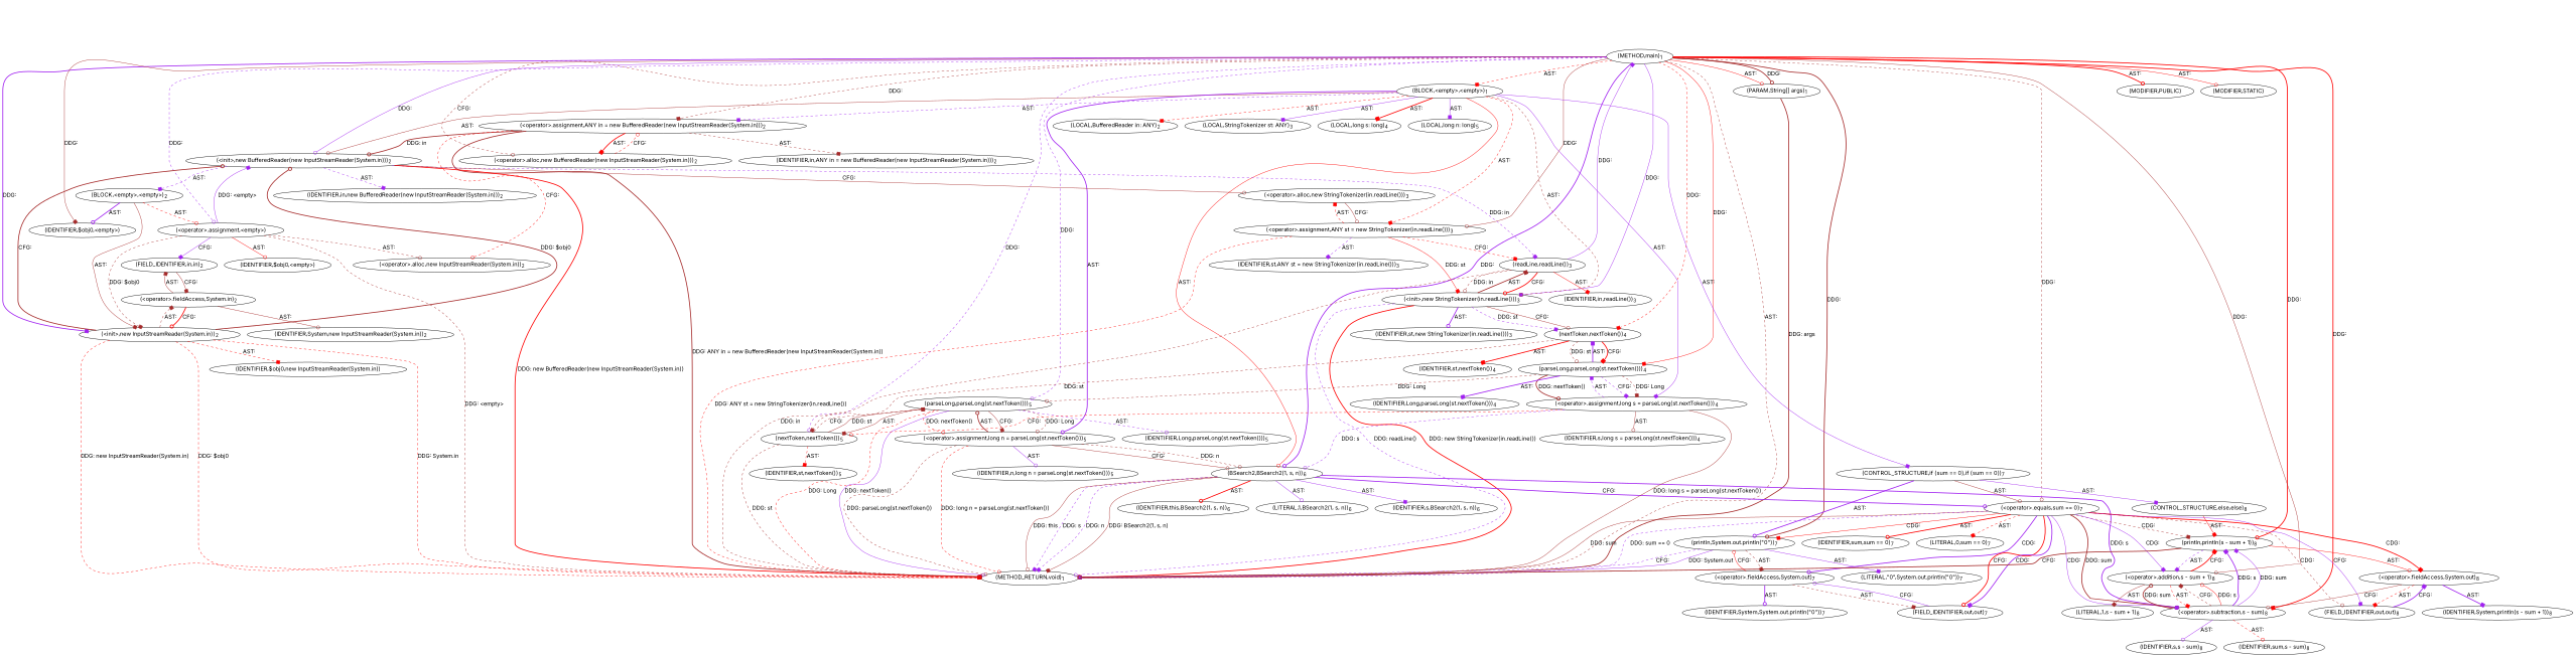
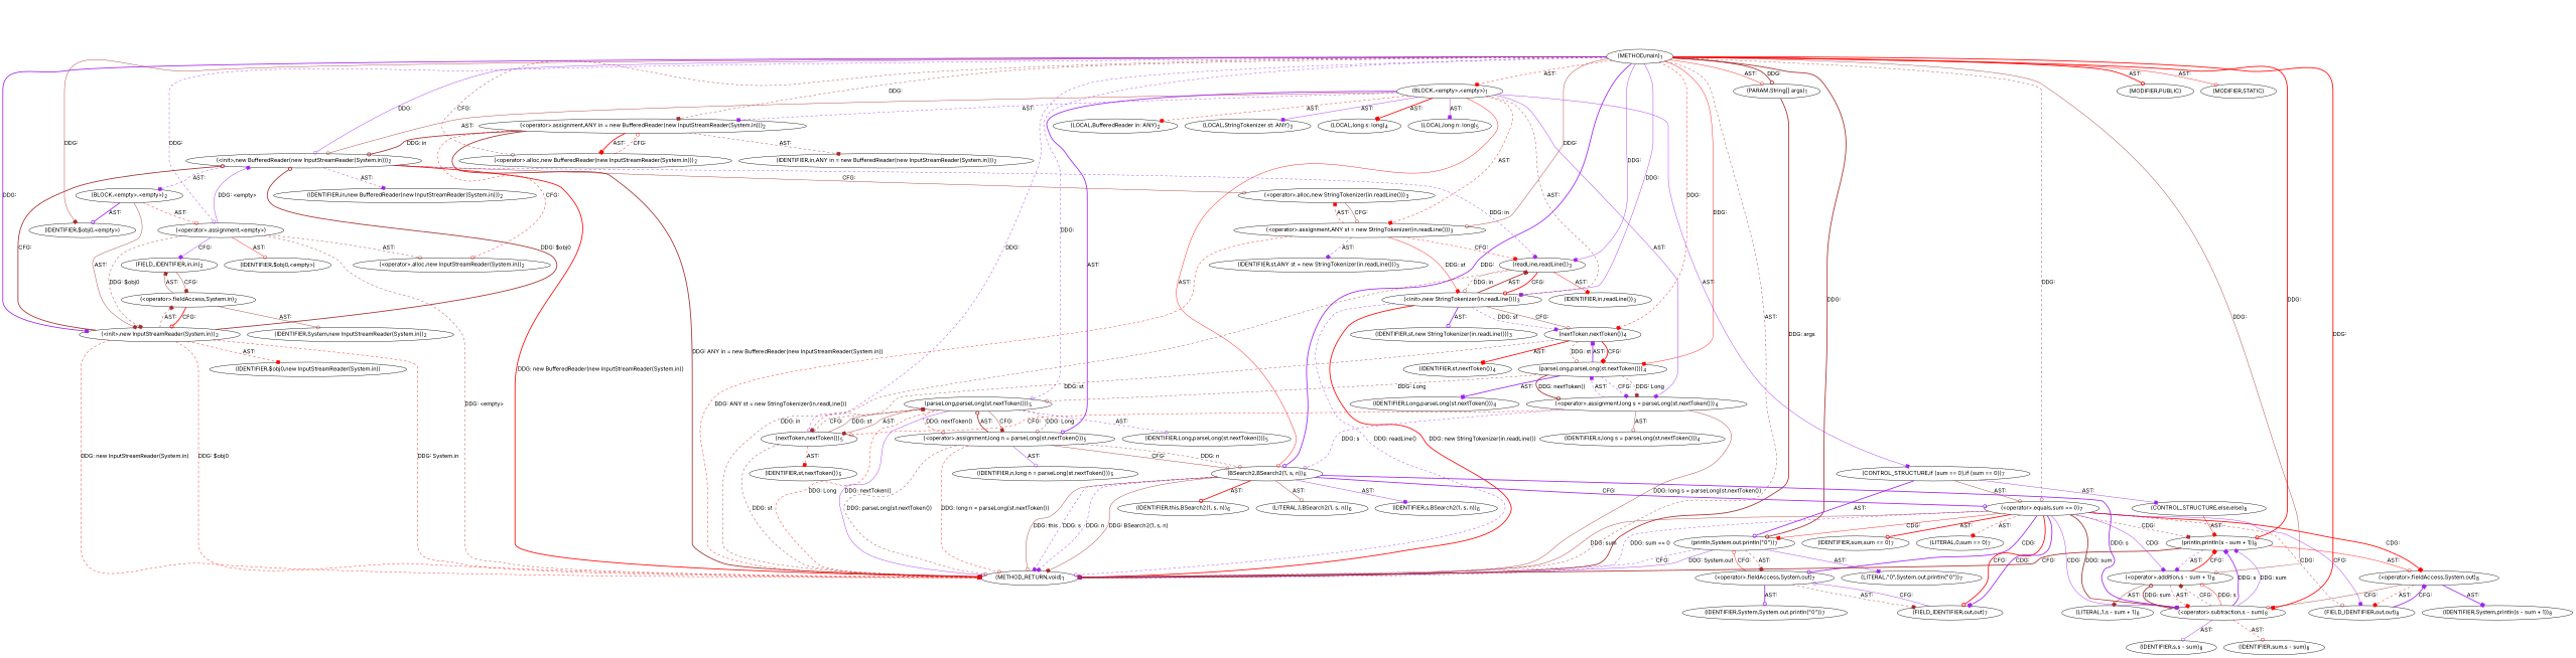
  digraph {
    fontname=Inter
    node [fontname=Inter]
    edge [arrowhead=box color=brown fontname=Inter style=dashed]
    n1 [label=<(METHOD,main)<SUB>1</SUB>>]
    n2 [label=<(PARAM,String[] args)<SUB>1</SUB>>]
    n3 [label=<(BLOCK,&lt;empty&gt;,&lt;empty&gt;)<SUB>1</SUB>>]
    n4 [label=<(&lt;operator&gt;.assignment,ANY in = new BufferedReader(new InputStreamReader(System.in)))<SUB>2</SUB>>]
    n5 [label=<(&lt;operator&gt;.alloc,new BufferedReader(new InputStreamReader(System.in)))<SUB>2</SUB>>]
    n6 [label=<(&lt;init&gt;,new BufferedReader(new InputStreamReader(System.in)))<SUB>2</SUB>>]
    n7 [label=<(&lt;operator&gt;.assignment,&lt;empty&gt;)>]
    n8 [label=<(&lt;init&gt;,new InputStreamReader(System.in))<SUB>2</SUB>>]
    n9 [label=<(IDENTIFIER,$obj0,&lt;empty&gt;)>]
    n10 [label=<(&lt;operator&gt;.assignment,ANY st = new StringTokenizer(in.readLine()))<SUB>3</SUB>>]
    n11 [label=<(&lt;init&gt;,new StringTokenizer(in.readLine()))<SUB>3</SUB>>]
    n12 [label=<(readLine,readLine())<SUB>3</SUB>>]
    n13 [label=<(parseLong,parseLong(st.nextToken()))<SUB>4</SUB>>]
    n14 [label=<(nextToken,nextToken())<SUB>4</SUB>>]
    n15 [label=<(parseLong,parseLong(st.nextToken()))<SUB>5</SUB>>]
    n16 [label=<(nextToken,nextToken())<SUB>5</SUB>>]
    n17 [label=<(BSearch2,BSearch2(1, s, n))<SUB>6</SUB>>]
    n18 [label=<(&lt;operator&gt;.equals,sum == 0)<SUB>7</SUB>>]
    n19 [label=<(println,System.out.println(&quot;0&quot;))<SUB>7</SUB>>]
    n20 [label=<(println,println(s - sum + 1))<SUB>8</SUB>>]
    n21 [label=<(&lt;operator&gt;.addition,s - sum + 1)<SUB>8</SUB>>]
    n22 [label=<(&lt;operator&gt;.subtraction,s - sum)<SUB>8</SUB>>]
    n23 [label=<(MODIFIER,PUBLIC)>]
    n24 [label=<(MODIFIER,STATIC)>]
    n25 [label=<(METHOD_RETURN,void)<SUB>1</SUB>>]
    n26 [label=<(LOCAL,BufferedReader in: ANY)<SUB>2</SUB>>]
    n27 [label=<(LOCAL,StringTokenizer st: ANY)<SUB>3</SUB>>]
    n28 [label=<(LOCAL,long s: long)<SUB>4</SUB>>]
    n29 [label=<(&lt;operator&gt;.assignment,long s = parseLong(st.nextToken()))<SUB>4</SUB>>]
    n30 [label=<(LOCAL,long n: long)<SUB>5</SUB>>]
    n31 [label=<(&lt;operator&gt;.assignment,long n = parseLong(st.nextToken()))<SUB>5</SUB>>]
    n32 [label=<(CONTROL_STRUCTURE,if (sum == 0),if (sum == 0))<SUB>7</SUB>>]
    n33 [label=<(IDENTIFIER,in,ANY in = new BufferedReader(new InputStreamReader(System.in)))<SUB>2</SUB>>]
    n34 [label=<(&lt;operator&gt;.alloc,new InputStreamReader(System.in))<SUB>2</SUB>>]
    n35 [label=<(IDENTIFIER,in,new BufferedReader(new InputStreamReader(System.in)))<SUB>2</SUB>>]
    n36 [label=<(BLOCK,&lt;empty&gt;,&lt;empty&gt;)<SUB>2</SUB>>]
    n37 [label=<(&lt;operator&gt;.alloc,new StringTokenizer(in.readLine()))<SUB>3</SUB>>]
    n38 [label=<(IDENTIFIER,$obj0,&lt;empty&gt;)>]
    n39 [label=<(FIELD_IDENTIFIER,in,in)<SUB>2</SUB>>]
    n40 [label=<(IDENTIFIER,$obj0,new InputStreamReader(System.in))>]
    n41 [label=<(&lt;operator&gt;.fieldAccess,System.in)<SUB>2</SUB>>]
    n42 [label=<(IDENTIFIER,st,ANY st = new StringTokenizer(in.readLine()))<SUB>3</SUB>>]
    n43 [label=<(IDENTIFIER,st,new StringTokenizer(in.readLine()))<SUB>3</SUB>>]
    n44 [label=<(IDENTIFIER,in,readLine())<SUB>3</SUB>>]
    n45 [label=<(IDENTIFIER,Long,parseLong(st.nextToken()))<SUB>4</SUB>>]
    n46 [label=<(IDENTIFIER,st,nextToken())<SUB>4</SUB>>]
    n47 [label=<(IDENTIFIER,Long,parseLong(st.nextToken()))<SUB>5</SUB>>]
    n48 [label=<(IDENTIFIER,st,nextToken())<SUB>5</SUB>>]
    n49 [label=<(IDENTIFIER,this,BSearch2(1, s, n))<SUB>6</SUB>>]
    n50 [label=<(LITERAL,1,BSearch2(1, s, n))<SUB>6</SUB>>]
    n51 [label=<(IDENTIFIER,s,BSearch2(1, s, n))<SUB>6</SUB>>]
    n52 [label=<(IDENTIFIER,sum,sum == 0)<SUB>7</SUB>>]
    n53 [label=<(LITERAL,0,sum == 0)<SUB>7</SUB>>]
    n54 [label=<(&lt;operator&gt;.fieldAccess,System.out)<SUB>7</SUB>>]
    n55 [label=<(FIELD_IDENTIFIER,out,out)<SUB>7</SUB>>]
    n56 [label=<(&lt;operator&gt;.fieldAccess,System.out)<SUB>8</SUB>>]
    n57 [label=<(FIELD_IDENTIFIER,out,out)<SUB>8</SUB>>]
    n58 [label=<(LITERAL,&quot;0&quot;,System.out.println(&quot;0&quot;))<SUB>7</SUB>>]
    n59 [label=<(LITERAL,1,s - sum + 1)<SUB>8</SUB>>]
    n60 [label=<(IDENTIFIER,s,s - sum)<SUB>8</SUB>>]
    n61 [label=<(IDENTIFIER,sum,s - sum)<SUB>8</SUB>>]
    n62 [label=<(IDENTIFIER,s,long s = parseLong(st.nextToken()))<SUB>4</SUB>>]
    n63 [label=<(IDENTIFIER,n,long n = parseLong(st.nextToken()))<SUB>5</SUB>>]
    n64 [label=<(CONTROL_STRUCTURE,else,else)<SUB>8</SUB>>]
    n65 [label=<(IDENTIFIER,System,new InputStreamReader(System.in))<SUB>2</SUB>>]
    n66 [label=<(IDENTIFIER,System,System.out.println(&quot;0&quot;))<SUB>7</SUB>>]
    n67 [label=<(IDENTIFIER,System,println(s - sum + 1))<SUB>8</SUB>>]
    n1 -> n2 [arrowhead=odot color=red label="AST: " style=solid]
    n1 -> n2 [arrowhead=odot label="DDG: " style=bold]
    n1 -> n3 [color=red label="AST: "]
    n1 -> n4 [label="DDG: "]
    n1 -> n5 [arrowhead=odot label="CFG: "]
    n1 -> n6 [arrowhead=odot color=purple label="DDG: " style=solid]
    n1 -> n7 [arrowhead=odot color=purple label="DDG: "]
    n1 -> n8 [color=purple label="DDG: " style=bold]
    n1 -> n9 [label="DDG: " style=solid]
    n1 -> n10 [arrowhead=odot label="DDG: " style=solid]
    n1 -> n11 [color=purple label="DDG: " style=solid]
-   n12 -> n1 [color=purple label="DDG: " style=solid]
+   n1 -> n12 [color=purple label="DDG: " style=solid]
    n1 -> n13 [color=red label="DDG: " style=solid]
    n1 -> n14 [color=red label="DDG: "]
    n1 -> n15 [arrowhead=odot color=purple label="DDG: "]
    n1 -> n16 [arrowhead=odot color=purple label="DDG: "]
    n1 -> n17 [arrowhead=odot color=purple label="DDG: " style=bold]
    n1 -> n18 [arrowhead=odot label="DDG: "]
    n1 -> n19 [arrowhead=odot label="DDG: " style=bold]
    n1 -> n20 [arrowhead=odot color=red label="DDG: " style=bold]
    n1 -> n21 [arrowhead=odot label="DDG: " style=solid]
    n1 -> n22 [color=red label="DDG: " style=bold]
    n1 -> n23 [arrowhead=odot color=red label="AST: " style=bold]
    n1 -> n24 [arrowhead=odot color=red label="AST: " style=solid]
    n1 -> n25 [arrowhead=odot label="AST: "]
    n2 -> n25 [label="DDG: args" style=bold]
    n3 -> n4 [color=purple label="AST: "]
    n3 -> n6 [arrowhead=odot label="AST: " style=solid]
    n3 -> n10 [color=red label="AST: "]
    n3 -> n11 [arrowhead=odot label="AST: "]
    n3 -> n17 [arrowhead=odot color=red label="AST: " style=solid]
    n3 -> n26 [color=red label="AST: "]
    n3 -> n27 [color=purple label="AST: " style=solid]
    n3 -> n28 [color=red label="AST: " style=bold]
    n3 -> n29 [color=purple label="AST: " style=solid]
    n3 -> n30 [color=purple label="AST: " style=solid]
    n3 -> n31 [arrowhead=odot color=purple label="AST: " style=bold]
    n3 -> n32 [color=purple label="AST: " style=solid]
    n4 -> n5 [color=red label="AST: " style=bold]
    n4 -> n6 [arrowhead=odot label="DDG: in" style=bold]
    n4 -> n25 [arrowhead=odot label="DDG: ANY in = new BufferedReader(new InputStreamReader(System.in))" style=bold]
    n4 -> n33 [label="AST: "]
    n4 -> n34 [arrowhead=odot color=red label="CFG: "]
    n5 -> n4 [arrowhead=odot color=red label="CFG: "]
    n6 -> n12 [color=purple label="DDG: in"]
    n6 -> n25 [color=red label="DDG: new BufferedReader(new InputStreamReader(System.in))" style=bold]
    n6 -> n35 [color=purple label="AST: "]
    n6 -> n36 [color=purple label="AST: "]
    n6 -> n37 [arrowhead=odot label="CFG: " style=solid]
    n7 -> n6 [color=purple label="DDG: &lt;empty&gt;" style=solid]
    n7 -> n8 [label="DDG: $obj0"]
    n7 -> n25 [label="DDG: &lt;empty&gt;"]
    n7 -> n34 [arrowhead=odot label="AST: "]
    n7 -> n38 [arrowhead=odot color=red label="AST: " style=solid]
    n7 -> n39 [color=purple label="CFG: " style=solid]
    n8 -> n6 [arrowhead=odot label="CFG: " style=bold]
    n8 -> n6 [arrowhead=odot label="DDG: $obj0" style=bold]
    n8 -> n25 [arrowhead=odot color=red label="DDG: $obj0"]
    n8 -> n25 [arrowhead=odot color=red label="DDG: System.in"]
    n8 -> n25 [color=red label="DDG: new InputStreamReader(System.in)"]
    n8 -> n40 [color=red label="AST: "]
    n8 -> n41 [label="AST: "]
    n10 -> n11 [color=red label="DDG: st" style=solid]
    n10 -> n12 [color=red label="CFG: "]
    n10 -> n25 [arrowhead=odot color=red label="DDG: ANY st = new StringTokenizer(in.readLine())"]
    n10 -> n37 [color=red label="AST: "]
    n10 -> n42 [color=purple label="AST: "]
    n11 -> n12 [label="AST: " style=bold]
    n11 -> n14 [arrowhead=odot label="CFG: " style=solid]
    n11 -> n14 [color=purple label="DDG: st"]
    n11 -> n25 [arrowhead=odot color=purple label="DDG: readLine()"]
    n11 -> n25 [color=red label="DDG: new StringTokenizer(in.readLine())" style=bold]
    n11 -> n43 [arrowhead=odot color=purple label="AST: " style=bold]
    n12 -> n11 [arrowhead=odot color=red label="CFG: " style=bold]
    n12 -> n11 [arrowhead=odot label="DDG: in"]
    n12 -> n25 [label="DDG: in"]
    n12 -> n44 [color=red label="AST: " style=solid]
    n13 -> n14 [color=purple label="AST: " style=bold]
    n13 -> n15 [arrowhead=odot label="DDG: Long"]
    n13 -> n29 [color=purple label="CFG: "]
    n13 -> n29 [label="DDG: Long"]
    n13 -> n29 [arrowhead=odot label="DDG: nextToken()" style=bold]
    n13 -> n45 [color=purple label="AST: " style=bold]
    n14 -> n13 [color=red label="CFG: " style=bold]
    n14 -> n13 [arrowhead=odot label="DDG: st"]
    n14 -> n16 [label="DDG: st"]
    n14 -> n46 [color=red label="AST: " style=bold]
    n15 -> n16 [label="AST: " style=solid]
    n15 -> n25 [color=red label="DDG: Long"]
    n15 -> n25 [arrowhead=odot color=purple label="DDG: nextToken()" style=solid]
    n15 -> n31 [label="CFG: " style=solid]
    n15 -> n31 [arrowhead=odot label="DDG: Long"]
    n15 -> n31 [arrowhead=odot color=red label="DDG: nextToken()"]
    n15 -> n47 [arrowhead=odot color=purple label="AST: "]
    n16 -> n15 [label="CFG: "]
    n16 -> n15 [label="DDG: st" style=solid]
    n16 -> n25 [arrowhead=odot label="DDG: st"]
    n16 -> n48 [color=red label="AST: "]
    n17 -> n18 [arrowhead=odot color=purple label="CFG: " style=bold]
    n17 -> n22 [arrowhead=odot color=purple label="DDG: s" style=bold]
    n17 -> n25 [color=purple label="DDG: s"]
    n17 -> n25 [color=purple label="DDG: n"]
    n17 -> n25 [label="DDG: BSearch2(1, s, n)" style=solid]
    n17 -> n25 [arrowhead=odot label="DDG: this" style=solid]
    n17 -> n49 [arrowhead=odot color=red label="AST: " style=bold]
-   n17 -> n50 [arrowhead=odot color=purple label="AST: " style=solid]
+   n17 -> n50 [arrowhead=odot label="AST: " style=solid]
    n17 -> n51 [color=purple label="AST: " style=solid]
    n18 -> n19 [color=red label="CDG: " style=solid]
    n18 -> n20 [label="CDG: "]
    n18 -> n21 [color=purple label="CDG: " style=solid]
    n18 -> n22 [arrowhead=odot label="DDG: sum" style=bold]
    n18 -> n22 [color=purple label="CDG: " style=solid]
    n18 -> n25 [label="DDG: sum" style=solid]
    n18 -> n25 [color=purple label="DDG: sum == 0"]
    n18 -> n52 [arrowhead=odot color=red label="AST: " style=bold]
    n18 -> n53 [color=red label="AST: "]
    n18 -> n54 [arrowhead=odot color=purple label="CDG: " style=bold]
    n18 -> n55 [arrowhead=odot color=red label="CFG: " style=bold]
    n18 -> n55 [color=purple label="CDG: " style=bold]
    n18 -> n56 [color=red label="CDG: " style=bold]
    n18 -> n57 [color=purple label="CFG: " style=solid]
    n18 -> n57 [arrowhead=odot label="CDG: "]
    n19 -> n25 [color=purple label="CFG: "]
    n19 -> n25 [color=purple label="DDG: System.out" style=solid]
    n19 -> n54 [label="AST: "]
    n19 -> n58 [color=purple label="AST: " style=solid]
    n20 -> n21 [color=purple label="AST: "]
    n20 -> n25 [arrowhead=odot label="CFG: " style=bold]
    n20 -> n56 [arrowhead=odot color=red label="AST: " style=solid]
    n21 -> n20 [color=red label="CFG: " style=bold]
    n21 -> n22 [color=red label="AST: "]
    n21 -> n59 [label="AST: " style=solid]
    n22 -> n20 [color=purple label="DDG: s" style=bold]
    n22 -> n20 [color=purple label="DDG: sum" style=solid]
    n22 -> n21 [label="CFG: "]
    n22 -> n21 [arrowhead=odot color=red label="DDG: s" style=solid]
    n22 -> n21 [arrowhead=odot label="DDG: sum" style=bold]
    n22 -> n60 [arrowhead=odot color=purple label="AST: " style=solid]
    n22 -> n61 [arrowhead=odot color=red label="AST: "]
    n29 -> n13 [color=purple label="AST: "]
    n29 -> n16 [arrowhead=odot color=red label="CFG: "]
    n29 -> n17 [arrowhead=odot color=purple label="DDG: s"]
    n29 -> n25 [arrowhead=odot label="DDG: long s = parseLong(st.nextToken())" style=solid]
    n29 -> n62 [arrowhead=odot label="AST: " style=solid]
    n31 -> n15 [arrowhead=odot label="AST: " style=bold]
    n31 -> n17 [arrowhead=odot label="CFG: " style=solid]
    n31 -> n17 [arrowhead=odot label="DDG: n"]
    n31 -> n25 [arrowhead=odot label="DDG: parseLong(st.nextToken())"]
    n31 -> n25 [arrowhead=odot color=red label="DDG: long n = parseLong(st.nextToken())"]
    n31 -> n63 [arrowhead=odot color=purple label="AST: " style=solid]
    n32 -> n18 [arrowhead=odot label="AST: " style=solid]
    n32 -> n19 [arrowhead=odot color=purple label="AST: " style=bold]
    n32 -> n64 [color=purple label="AST: " style=solid]
    n36 -> n7 [arrowhead=odot color=red label="AST: "]
    n36 -> n8 [label="AST: " style=solid]
    n36 -> n9 [arrowhead=odot color=purple label="AST: " style=bold]
    n37 -> n10 [arrowhead=odot label="CFG: " style=solid]
    n39 -> n41 [label="CFG: " style=solid]
    n41 -> n8 [arrowhead=odot color=red label="CFG: " style=bold]
    n41 -> n39 [label="AST: " style=solid]
    n41 -> n65 [arrowhead=odot label="AST: " style=solid]
    n54 -> n19 [arrowhead=odot color=red label="CFG: " style=solid]
    n54 -> n55 [label="AST: "]
    n54 -> n66 [arrowhead=odot color=purple label="AST: " style=bold]
    n55 -> n54 [arrowhead=odot color=purple label="CFG: " style=solid]
    n56 -> n22 [arrowhead=odot label="CFG: " style=solid]
    n56 -> n57 [color=red label="AST: "]
    n56 -> n67 [color=purple label="AST: " style=bold]
    n57 -> n56 [color=purple label="CFG: " style=bold]
    n64 -> n20 [color=red label="AST: " style=solid]
  }
